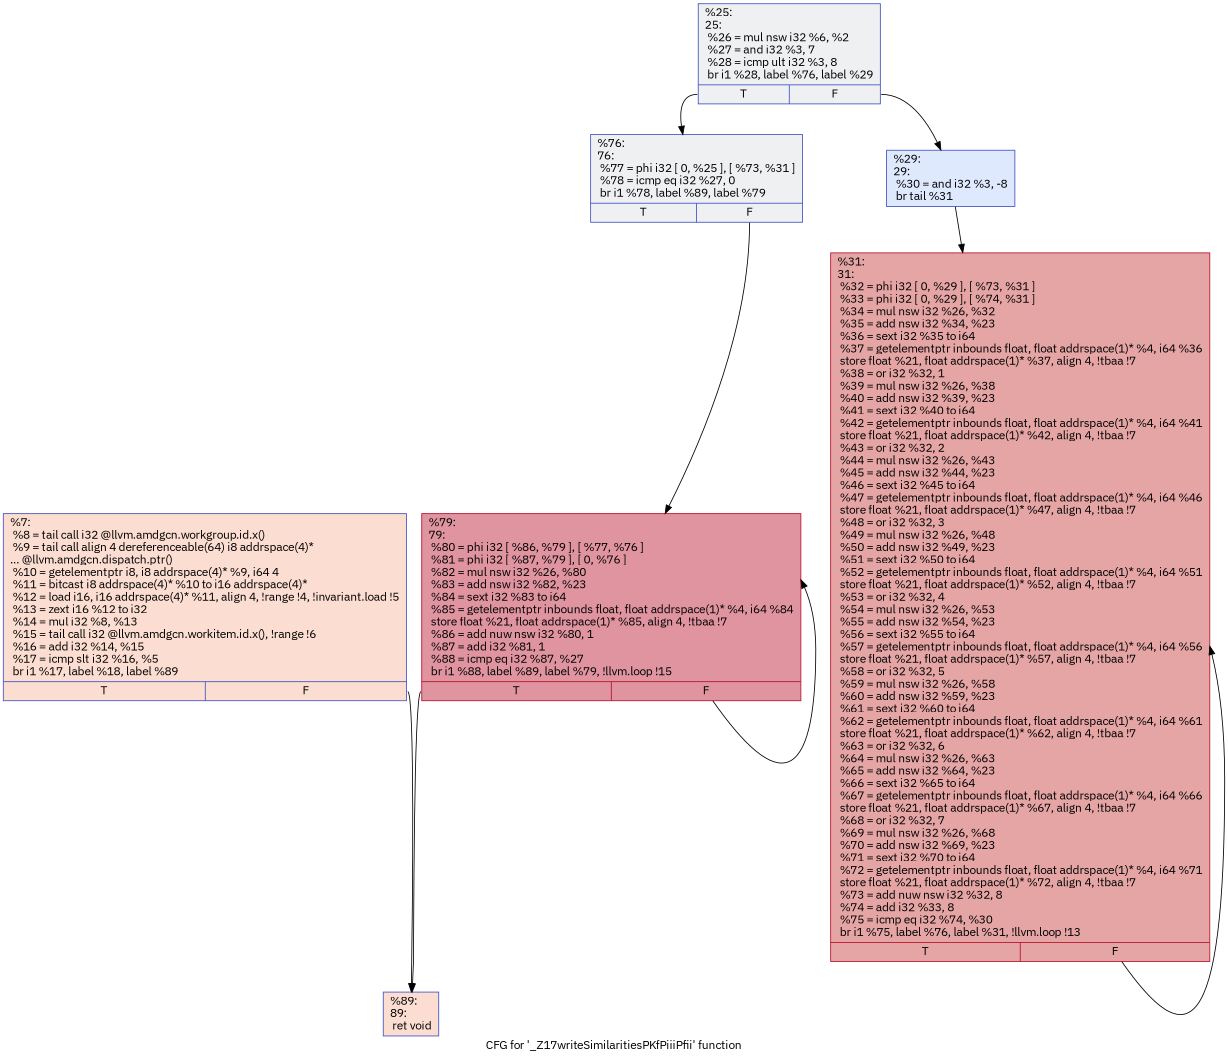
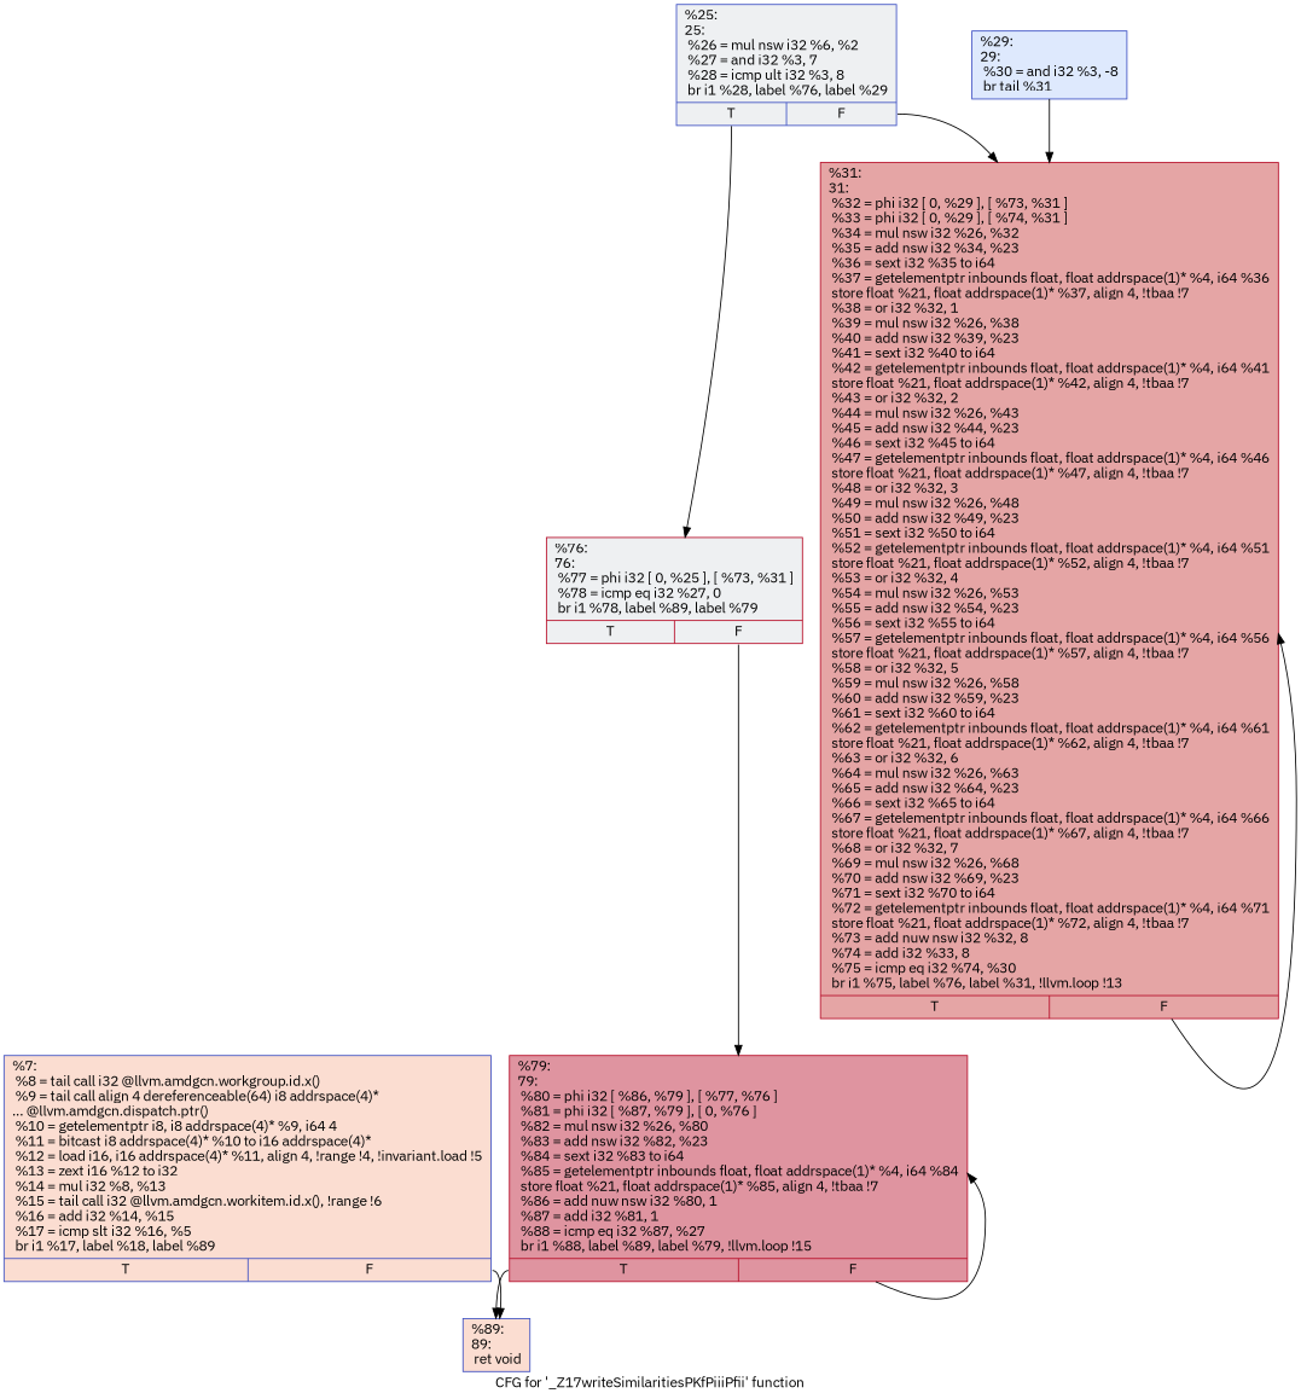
  digraph {
    fontname="IBM Plex Sans"
    label="CFG for '_Z17writeSimilaritiesPKfPiiiPfii' function"
    node [color="#3d50c3ff" fillcolor="#f7b39670" fontname="IBM Plex Sans" shape=record style=filled]
    edge [fontname="IBM Plex Sans" tailport=s1]
    n1 [label="{%7:\l  %8 = tail call i32 @llvm.amdgcn.workgroup.id.x()\l  %9 = tail call align 4 dereferenceable(64) i8 addrspace(4)*\l... @llvm.amdgcn.dispatch.ptr()\l  %10 = getelementptr i8, i8 addrspace(4)* %9, i64 4\l  %11 = bitcast i8 addrspace(4)* %10 to i16 addrspace(4)*\l  %12 = load i16, i16 addrspace(4)* %11, align 4, !range !4, !invariant.load !5\l  %13 = zext i16 %12 to i32\l  %14 = mul i32 %8, %13\l  %15 = tail call i32 @llvm.amdgcn.workitem.id.x(), !range !6\l  %16 = add i32 %14, %15\l  %17 = icmp slt i32 %16, %5\l  br i1 %17, label %18, label %89\l|{<s0>T|<s1>F}}"]
    n2 [label="{%89:\l89:                                               \l  ret void\l}"]
    n3 [fillcolor="#d9dce170" label="{%25:\l25:                                               \l  %26 = mul nsw i32 %6, %2\l  %27 = and i32 %3, 7\l  %28 = icmp ult i32 %3, 8\l  br i1 %28, label %76, label %29\l|{<s0>T|<s1>F}}"]
-   n4 [fillcolor="#d9dce170" label="{%76:\l76:                                               \l  %77 = phi i32 [ 0, %25 ], [ %73, %31 ]\l  %78 = icmp eq i32 %27, 0\l  br i1 %78, label %89, label %79\l|{<s0>T|<s1>F}}"]
+   n4 [color="#b70d28ff" fillcolor="#d9dce170" label="{%76:\l76:                                               \l  %77 = phi i32 [ 0, %25 ], [ %73, %31 ]\l  %78 = icmp eq i32 %27, 0\l  br i1 %78, label %89, label %79\l|{<s0>T|<s1>F}}"]
    n5 [fillcolor="#b5cdfa70" label="{%29:\l29:                                               \l  %30 = and i32 %3, -8\l  br tail %31\l}"]
    n6 [color="#b70d28ff" fillcolor="#b70d2870" label="{%79:\l79:                                               \l  %80 = phi i32 [ %86, %79 ], [ %77, %76 ]\l  %81 = phi i32 [ %87, %79 ], [ 0, %76 ]\l  %82 = mul nsw i32 %26, %80\l  %83 = add nsw i32 %82, %23\l  %84 = sext i32 %83 to i64\l  %85 = getelementptr inbounds float, float addrspace(1)* %4, i64 %84\l  store float %21, float addrspace(1)* %85, align 4, !tbaa !7\l  %86 = add nuw nsw i32 %80, 1\l  %87 = add i32 %81, 1\l  %88 = icmp eq i32 %87, %27\l  br i1 %88, label %89, label %79, !llvm.loop !15\l|{<s0>T|<s1>F}}"]
    n7 [color="#b70d28ff" fillcolor="#c5333470" label="{%31:\l31:                                               \l  %32 = phi i32 [ 0, %29 ], [ %73, %31 ]\l  %33 = phi i32 [ 0, %29 ], [ %74, %31 ]\l  %34 = mul nsw i32 %26, %32\l  %35 = add nsw i32 %34, %23\l  %36 = sext i32 %35 to i64\l  %37 = getelementptr inbounds float, float addrspace(1)* %4, i64 %36\l  store float %21, float addrspace(1)* %37, align 4, !tbaa !7\l  %38 = or i32 %32, 1\l  %39 = mul nsw i32 %26, %38\l  %40 = add nsw i32 %39, %23\l  %41 = sext i32 %40 to i64\l  %42 = getelementptr inbounds float, float addrspace(1)* %4, i64 %41\l  store float %21, float addrspace(1)* %42, align 4, !tbaa !7\l  %43 = or i32 %32, 2\l  %44 = mul nsw i32 %26, %43\l  %45 = add nsw i32 %44, %23\l  %46 = sext i32 %45 to i64\l  %47 = getelementptr inbounds float, float addrspace(1)* %4, i64 %46\l  store float %21, float addrspace(1)* %47, align 4, !tbaa !7\l  %48 = or i32 %32, 3\l  %49 = mul nsw i32 %26, %48\l  %50 = add nsw i32 %49, %23\l  %51 = sext i32 %50 to i64\l  %52 = getelementptr inbounds float, float addrspace(1)* %4, i64 %51\l  store float %21, float addrspace(1)* %52, align 4, !tbaa !7\l  %53 = or i32 %32, 4\l  %54 = mul nsw i32 %26, %53\l  %55 = add nsw i32 %54, %23\l  %56 = sext i32 %55 to i64\l  %57 = getelementptr inbounds float, float addrspace(1)* %4, i64 %56\l  store float %21, float addrspace(1)* %57, align 4, !tbaa !7\l  %58 = or i32 %32, 5\l  %59 = mul nsw i32 %26, %58\l  %60 = add nsw i32 %59, %23\l  %61 = sext i32 %60 to i64\l  %62 = getelementptr inbounds float, float addrspace(1)* %4, i64 %61\l  store float %21, float addrspace(1)* %62, align 4, !tbaa !7\l  %63 = or i32 %32, 6\l  %64 = mul nsw i32 %26, %63\l  %65 = add nsw i32 %64, %23\l  %66 = sext i32 %65 to i64\l  %67 = getelementptr inbounds float, float addrspace(1)* %4, i64 %66\l  store float %21, float addrspace(1)* %67, align 4, !tbaa !7\l  %68 = or i32 %32, 7\l  %69 = mul nsw i32 %26, %68\l  %70 = add nsw i32 %69, %23\l  %71 = sext i32 %70 to i64\l  %72 = getelementptr inbounds float, float addrspace(1)* %4, i64 %71\l  store float %21, float addrspace(1)* %72, align 4, !tbaa !7\l  %73 = add nuw nsw i32 %32, 8\l  %74 = add i32 %33, 8\l  %75 = icmp eq i32 %74, %30\l  br i1 %75, label %76, label %31, !llvm.loop !13\l|{<s0>T|<s1>F}}"]
    n1 -> n2
    n3 -> n4 [tailport=s0]
-   n3 -> n5
+   n3 -> n7
    n4 -> n6
    n5 -> n7 [tailport=s0]
    n6 -> n2 [tailport=s0]
    n6 -> n6
    n7 -> n7
  }
